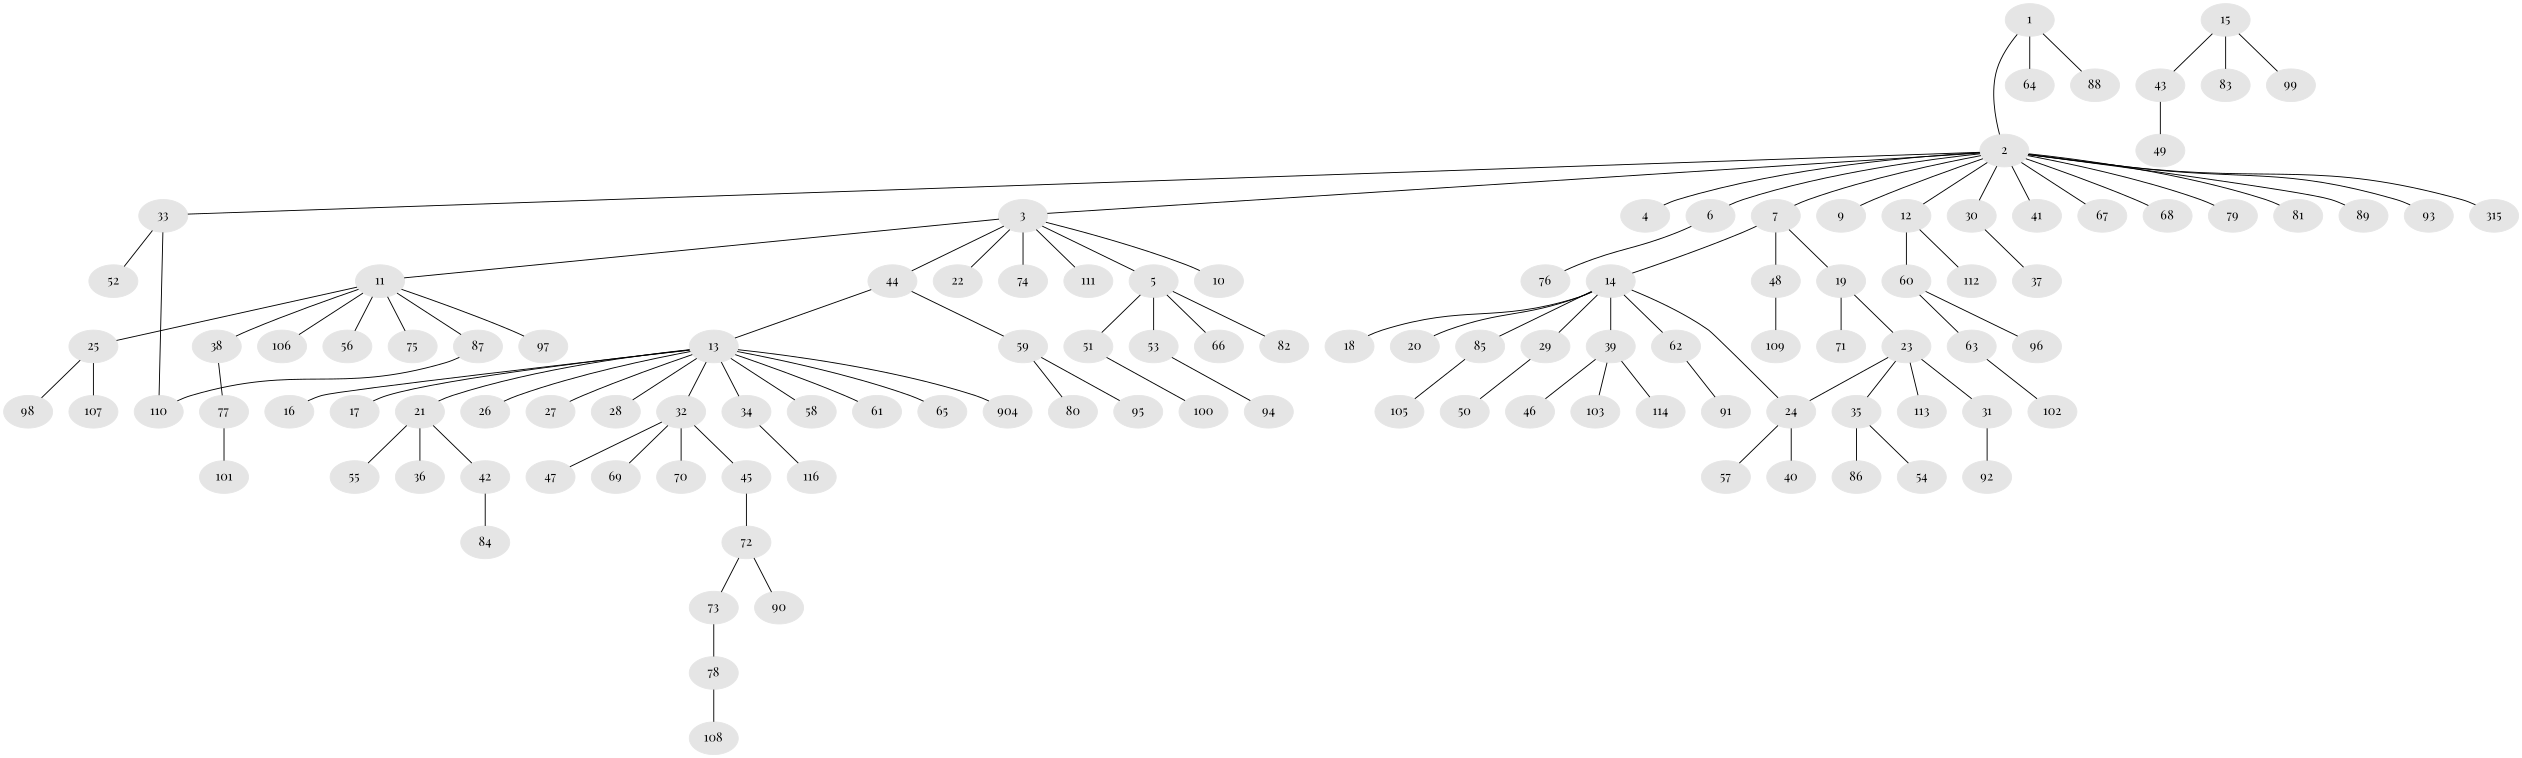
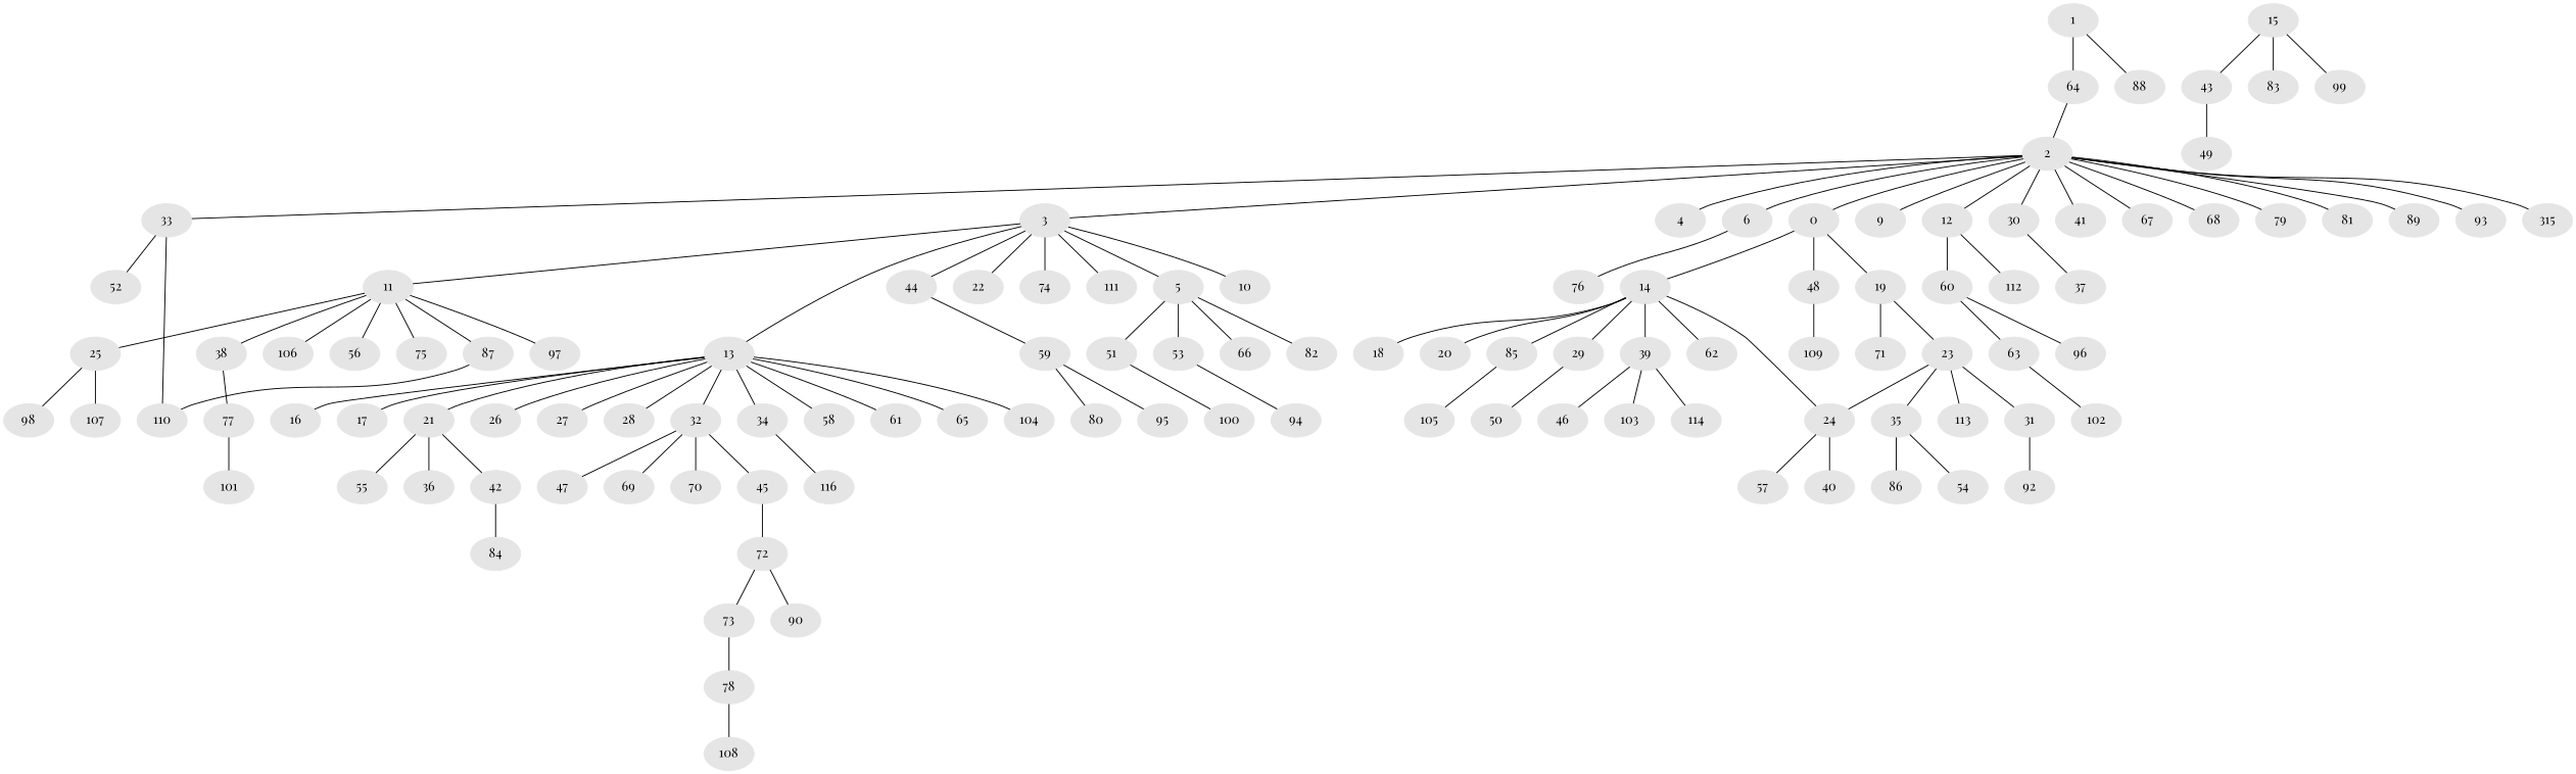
  graph {
    fontname="Playfair Display"
    node [color=gray90 fontname="Playfair Display" style=filled]
    edge [fontname="Playfair Display"]
    1
    2
    64
    88
    3
    4
    6
-   7
+   7 [label=0]
    9
    12
    30
    33
    41
    67
    68
    79
    81
    89
    93
    n20 [label=315]
    5
    10
    11
    13
    22
    44
    74
    111
    76
    14
    19
    48
    60
    112
    37
    52
    110
    51
    53
    66
    82
    25
    38
    56
    75
    87
    97
    106
    16
    17
    21
    26
    27
    28
    32
    34
    58
    61
    65
-   104 [label=904]
+   104
    15
    43
    83
    99
    59
    100
    94
    18
    20
    24
    29
    39
    62
    85
    23
    71
    109
    98
    107
    77
    63
    96
    36
    42
    55
    45
    47
    69
    70
    116
    40
    57
    50
    46
    103
    114
-   91
    105
    49
    31
    35
    113
    84
    92
    54
    86
    72
    101
    80
    95
    73
    90
    102
    78
    108
-   1 -- 2
+   64 -- 2
    1 -- 64
    1 -- 88
    2 -- 3
    2 -- 4
    2 -- 6
    2 -- 7
    2 -- 9
    2 -- 12
    2 -- 30
    2 -- 33
    2 -- 41
    2 -- 67
    2 -- 68
    2 -- 79
    2 -- 81
    2 -- 89
    2 -- 93
    2 -- n20
    3 -- 5
    3 -- 10
    3 -- 11
-   44 -- 13
+   3 -- 13
    3 -- 22
    3 -- 44
    3 -- 74
    3 -- 111
    6 -- 76
    7 -- 14
    7 -- 19
    7 -- 48
    12 -- 60
    12 -- 112
    30 -- 37
    33 -- 52
    33 -- 110
    5 -- 51
    5 -- 53
    5 -- 66
    5 -- 82
    11 -- 25
    11 -- 38
    11 -- 56
    11 -- 75
    11 -- 87
    11 -- 97
    11 -- 106
    13 -- 16
    13 -- 17
    13 -- 21
    13 -- 26
    13 -- 27
    13 -- 28
    13 -- 32
    13 -- 34
    13 -- 58
    13 -- 61
    13 -- 65
    13 -- 104
    44 -- 59
    14 -- 18
    14 -- 20
    14 -- 24
    14 -- 29
    14 -- 39
    14 -- 62
    14 -- 85
    19 -- 23
    19 -- 71
    48 -- 109
    60 -- 63
    60 -- 96
    51 -- 100
    53 -- 94
    25 -- 98
    25 -- 107
    38 -- 77
    87 -- 110
    21 -- 36
    21 -- 42
    21 -- 55
    32 -- 45
    32 -- 47
    32 -- 69
    32 -- 70
    34 -- 116
    15 -- 43
    15 -- 83
    15 -- 99
    43 -- 49
    59 -- 80
    59 -- 95
    24 -- 40
    24 -- 57
    29 -- 50
    39 -- 46
    39 -- 103
    39 -- 114
-   62 -- 91
    85 -- 105
    23 -- 24
    23 -- 31
    23 -- 35
    23 -- 113
    77 -- 101
    63 -- 102
    42 -- 84
    45 -- 72
    31 -- 92
    35 -- 54
    35 -- 86
    72 -- 73
    72 -- 90
    73 -- 78
    78 -- 108
  }
